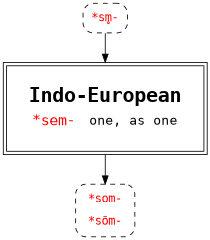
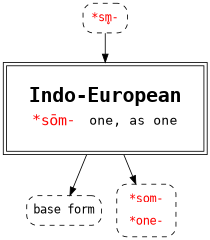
  strict digraph {
    fontname="DejaVu Sans Mono"
    node [fontname="DejaVu Sans Mono" shape=box style="dashed,rounded"]
    edge [fontname="DejaVu Sans Mono"]
-   n1 [label=<<table border="0"><tr><td colspan="2"><font point-size="24"><b>Indo-European</b></font></td></tr><tr><td><font point-size="18" color="red">*sem-</font></td><td><font point-size="16">one, as one</font></td></tr></table>> margin=.3 peripheries=2 style=""]
-   n3 [label=<<table border="0" cellpadding="5"> <tr><td><font color="red">*som-</font></td></tr> <tr><td><font color="red">*sōm-</font></td></tr> </table>>]
+   n1 [label=<<table border="0"><tr><td colspan="2"><font point-size="24"><b>Indo-European</b></font></td></tr><tr><td><font point-size="18" color="red">*sōm-</font></td><td><font point-size="16">one, as one</font></td></tr></table>> margin=.3 peripheries=2 style=""]
+   n2 [label=<base form>]
+   n3 [label=<<table border="0" cellpadding="5"> <tr><td><font color="red">*som-</font></td></tr> <tr><td><font color="red">*one-</font></td></tr> </table>>]
    n4 [label=<<font color="red">*sm̥-</font>>]
+   n1 -> n2
    n1 -> n3
    n4 -> n1
  }
